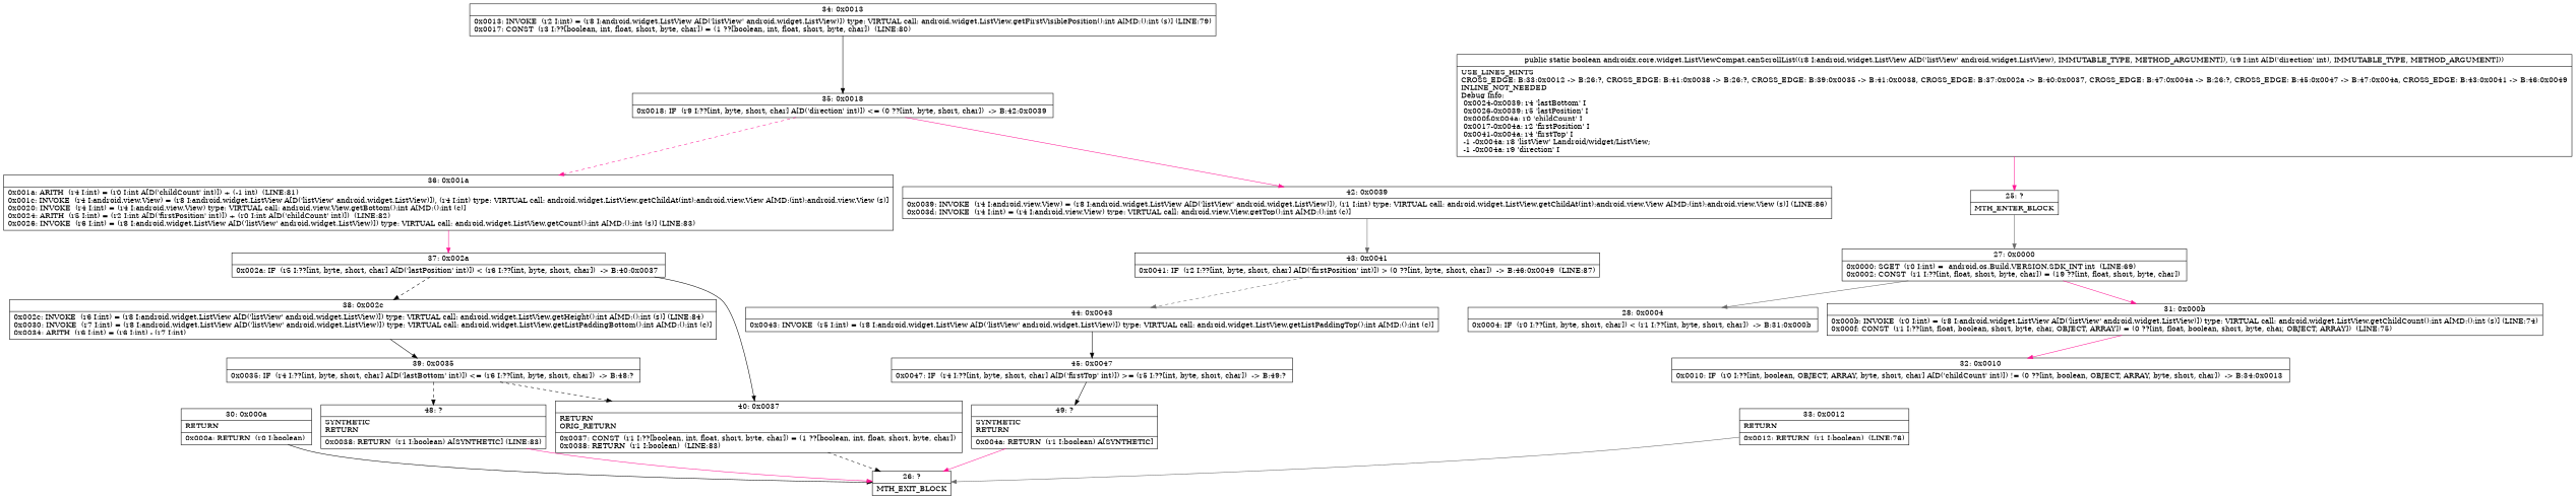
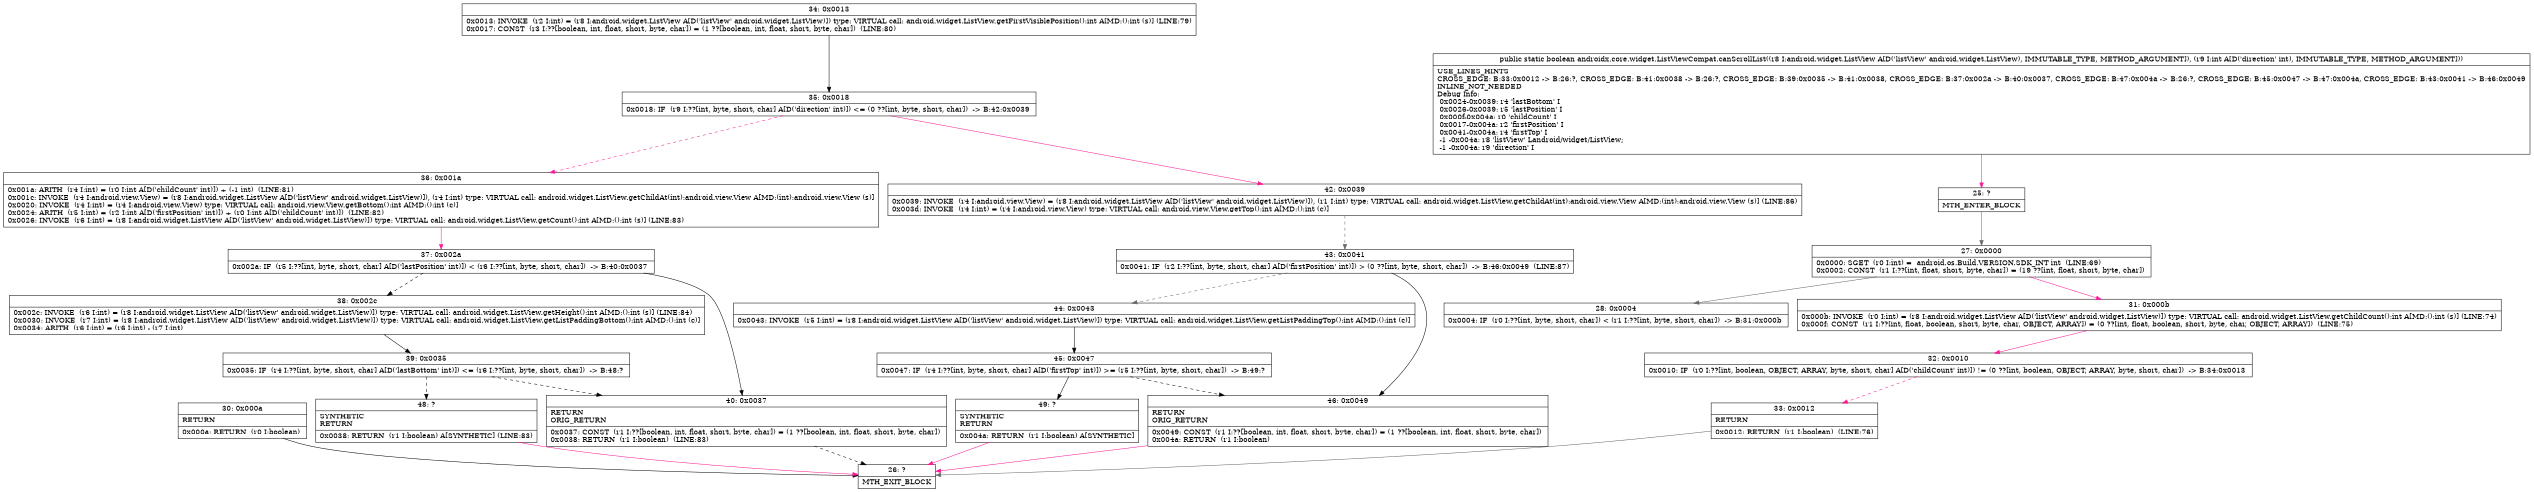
  digraph {
    node [shape=record]
    edge [color=black]
    n1 [label="{25\:\ ?|MTH_ENTER_BLOCK\l}"]
    n2 [label="{27\:\ 0x0000|0x0000: SGET  (r0 I:int) =  android.os.Build.VERSION.SDK_INT int  (LINE:69)\l0x0002: CONST  (r1 I:??[int, float, short, byte, char]) = (19 ??[int, float, short, byte, char]) \l}"]
    n3 [label="{28\:\ 0x0004|0x0004: IF  (r0 I:??[int, byte, short, char]) \< (r1 I:??[int, byte, short, char])  \-\> B:31:0x000b \l}"]
    n4 [label="{31\:\ 0x000b|0x000b: INVOKE  (r0 I:int) = (r8 I:android.widget.ListView A[D('listView' android.widget.ListView)]) type: VIRTUAL call: android.widget.ListView.getChildCount():int A[MD:():int (s)] (LINE:74)\l0x000f: CONST  (r1 I:??[int, float, boolean, short, byte, char, OBJECT, ARRAY]) = (0 ??[int, float, boolean, short, byte, char, OBJECT, ARRAY])  (LINE:75)\l}"]
    n5 [label="{32\:\ 0x0010|0x0010: IF  (r0 I:??[int, boolean, OBJECT, ARRAY, byte, short, char] A[D('childCount' int)]) != (0 ??[int, boolean, OBJECT, ARRAY, byte, short, char])  \-\> B:34:0x0013 \l}"]
    n6 [label="{30\:\ 0x000a|RETURN\l|0x000a: RETURN  (r0 I:boolean) \l}"]
    n7 [label="{26\:\ ?|MTH_EXIT_BLOCK\l}"]
    n8 [label="{33\:\ 0x0012|RETURN\l|0x0012: RETURN  (r1 I:boolean)  (LINE:76)\l}"]
    n9 [label="{34\:\ 0x0013|0x0013: INVOKE  (r2 I:int) = (r8 I:android.widget.ListView A[D('listView' android.widget.ListView)]) type: VIRTUAL call: android.widget.ListView.getFirstVisiblePosition():int A[MD:():int (s)] (LINE:79)\l0x0017: CONST  (r3 I:??[boolean, int, float, short, byte, char]) = (1 ??[boolean, int, float, short, byte, char])  (LINE:80)\l}"]
    n10 [label="{35\:\ 0x0018|0x0018: IF  (r9 I:??[int, byte, short, char] A[D('direction' int)]) \<= (0 ??[int, byte, short, char])  \-\> B:42:0x0039 \l}"]
    n11 [label="{36\:\ 0x001a|0x001a: ARITH  (r4 I:int) = (r0 I:int A[D('childCount' int)]) + (\-1 int)  (LINE:81)\l0x001c: INVOKE  (r4 I:android.view.View) = (r8 I:android.widget.ListView A[D('listView' android.widget.ListView)]), (r4 I:int) type: VIRTUAL call: android.widget.ListView.getChildAt(int):android.view.View A[MD:(int):android.view.View (s)]\l0x0020: INVOKE  (r4 I:int) = (r4 I:android.view.View) type: VIRTUAL call: android.view.View.getBottom():int A[MD:():int (c)]\l0x0024: ARITH  (r5 I:int) = (r2 I:int A[D('firstPosition' int)]) + (r0 I:int A[D('childCount' int)])  (LINE:82)\l0x0026: INVOKE  (r6 I:int) = (r8 I:android.widget.ListView A[D('listView' android.widget.ListView)]) type: VIRTUAL call: android.widget.ListView.getCount():int A[MD:():int (s)] (LINE:83)\l}"]
    n12 [label="{42\:\ 0x0039|0x0039: INVOKE  (r4 I:android.view.View) = (r8 I:android.widget.ListView A[D('listView' android.widget.ListView)]), (r1 I:int) type: VIRTUAL call: android.widget.ListView.getChildAt(int):android.view.View A[MD:(int):android.view.View (s)] (LINE:86)\l0x003d: INVOKE  (r4 I:int) = (r4 I:android.view.View) type: VIRTUAL call: android.view.View.getTop():int A[MD:():int (c)]\l}"]
    n13 [label="{37\:\ 0x002a|0x002a: IF  (r5 I:??[int, byte, short, char] A[D('lastPosition' int)]) \< (r6 I:??[int, byte, short, char])  \-\> B:40:0x0037 \l}"]
    n14 [label="{43\:\ 0x0041|0x0041: IF  (r2 I:??[int, byte, short, char] A[D('firstPosition' int)]) \> (0 ??[int, byte, short, char])  \-\> B:46:0x0049  (LINE:87)\l}"]
    n15 [label="{38\:\ 0x002c|0x002c: INVOKE  (r6 I:int) = (r8 I:android.widget.ListView A[D('listView' android.widget.ListView)]) type: VIRTUAL call: android.widget.ListView.getHeight():int A[MD:():int (s)] (LINE:84)\l0x0030: INVOKE  (r7 I:int) = (r8 I:android.widget.ListView A[D('listView' android.widget.ListView)]) type: VIRTUAL call: android.widget.ListView.getListPaddingBottom():int A[MD:():int (c)]\l0x0034: ARITH  (r6 I:int) = (r6 I:int) \- (r7 I:int) \l}"]
    n16 [label="{40\:\ 0x0037|RETURN\lORIG_RETURN\l|0x0037: CONST  (r1 I:??[boolean, int, float, short, byte, char]) = (1 ??[boolean, int, float, short, byte, char]) \l0x0038: RETURN  (r1 I:boolean)  (LINE:83)\l}"]
    n17 [label="{39\:\ 0x0035|0x0035: IF  (r4 I:??[int, byte, short, char] A[D('lastBottom' int)]) \<= (r6 I:??[int, byte, short, char])  \-\> B:48:? \l}"]
    n18 [label="{48\:\ ?|SYNTHETIC\lRETURN\l|0x0038: RETURN  (r1 I:boolean) A[SYNTHETIC] (LINE:83)\l}"]
    n19 [label="{44\:\ 0x0043|0x0043: INVOKE  (r5 I:int) = (r8 I:android.widget.ListView A[D('listView' android.widget.ListView)]) type: VIRTUAL call: android.widget.ListView.getListPaddingTop():int A[MD:():int (c)]\l}"]
+   n20 [label="{46\:\ 0x0049|RETURN\lORIG_RETURN\l|0x0049: CONST  (r1 I:??[boolean, int, float, short, byte, char]) = (1 ??[boolean, int, float, short, byte, char]) \l0x004a: RETURN  (r1 I:boolean) \l}"]
    n21 [label="{45\:\ 0x0047|0x0047: IF  (r4 I:??[int, byte, short, char] A[D('firstTop' int)]) \>= (r5 I:??[int, byte, short, char])  \-\> B:49:? \l}"]
    n22 [label="{49\:\ ?|SYNTHETIC\lRETURN\l|0x004a: RETURN  (r1 I:boolean) A[SYNTHETIC]\l}"]
    n23 [label="{public static boolean androidx.core.widget.ListViewCompat.canScrollList((r8 I:android.widget.ListView A[D('listView' android.widget.ListView), IMMUTABLE_TYPE, METHOD_ARGUMENT]), (r9 I:int A[D('direction' int), IMMUTABLE_TYPE, METHOD_ARGUMENT]))  | USE_LINES_HINTS\lCROSS_EDGE: B:33:0x0012 \-\> B:26:?, CROSS_EDGE: B:41:0x0038 \-\> B:26:?, CROSS_EDGE: B:39:0x0035 \-\> B:41:0x0038, CROSS_EDGE: B:37:0x002a \-\> B:40:0x0037, CROSS_EDGE: B:47:0x004a \-\> B:26:?, CROSS_EDGE: B:45:0x0047 \-\> B:47:0x004a, CROSS_EDGE: B:43:0x0041 \-\> B:46:0x0049\lINLINE_NOT_NEEDED\lDebug Info:\l  0x0024\-0x0039: r4 'lastBottom' I\l  0x0026\-0x0039: r5 'lastPosition' I\l  0x000f\-0x004a: r0 'childCount' I\l  0x0017\-0x004a: r2 'firstPosition' I\l  0x0041\-0x004a: r4 'firstTop' I\l  \-1 \-0x004a: r8 'listView' Landroid\/widget\/ListView;\l  \-1 \-0x004a: r9 'direction' I\l}"]
    n1 -> n2 [color=gray40]
    n2 -> n3 [color=gray40]
    n2 -> n4 [color=deeppink]
    n4 -> n5 [color=deeppink]
+   n5 -> n8 [color=deeppink style=dashed]
    n6 -> n7
    n8 -> n7 [color=gray40]
    n9 -> n10
    n10 -> n11 [color=deeppink style=dashed]
    n10 -> n12 [color=deeppink]
    n11 -> n13 [color=deeppink]
-   n12 -> n14 [color=gray40]
+   n12 -> n14 [color=gray40 style=dashed]
    n13 -> n15 [style=dashed]
    n13 -> n16
    n14 -> n19 [color=gray40 style=dashed]
+   n14 -> n20
    n15 -> n17
    n16 -> n7 [style=dashed]
    n17 -> n16 [style=dashed]
    n17 -> n18 [style=dashed]
    n18 -> n7 [color=deeppink]
    n19 -> n21
+   n20 -> n7 [color=deeppink]
+   n21 -> n20 [style=dashed]
    n21 -> n22
    n22 -> n7 [color=deeppink]
    n23 -> n1 [color=deeppink]
  }
